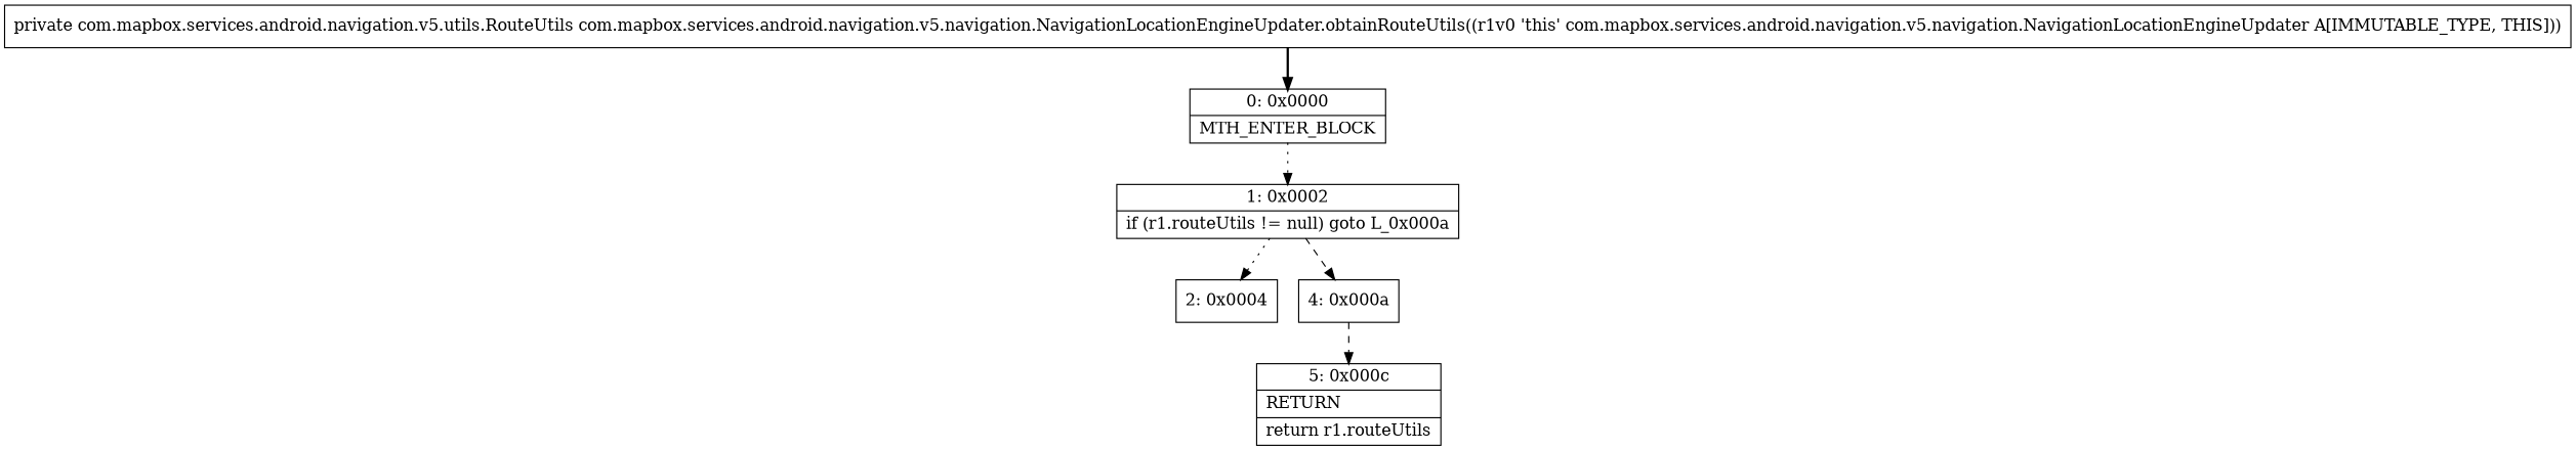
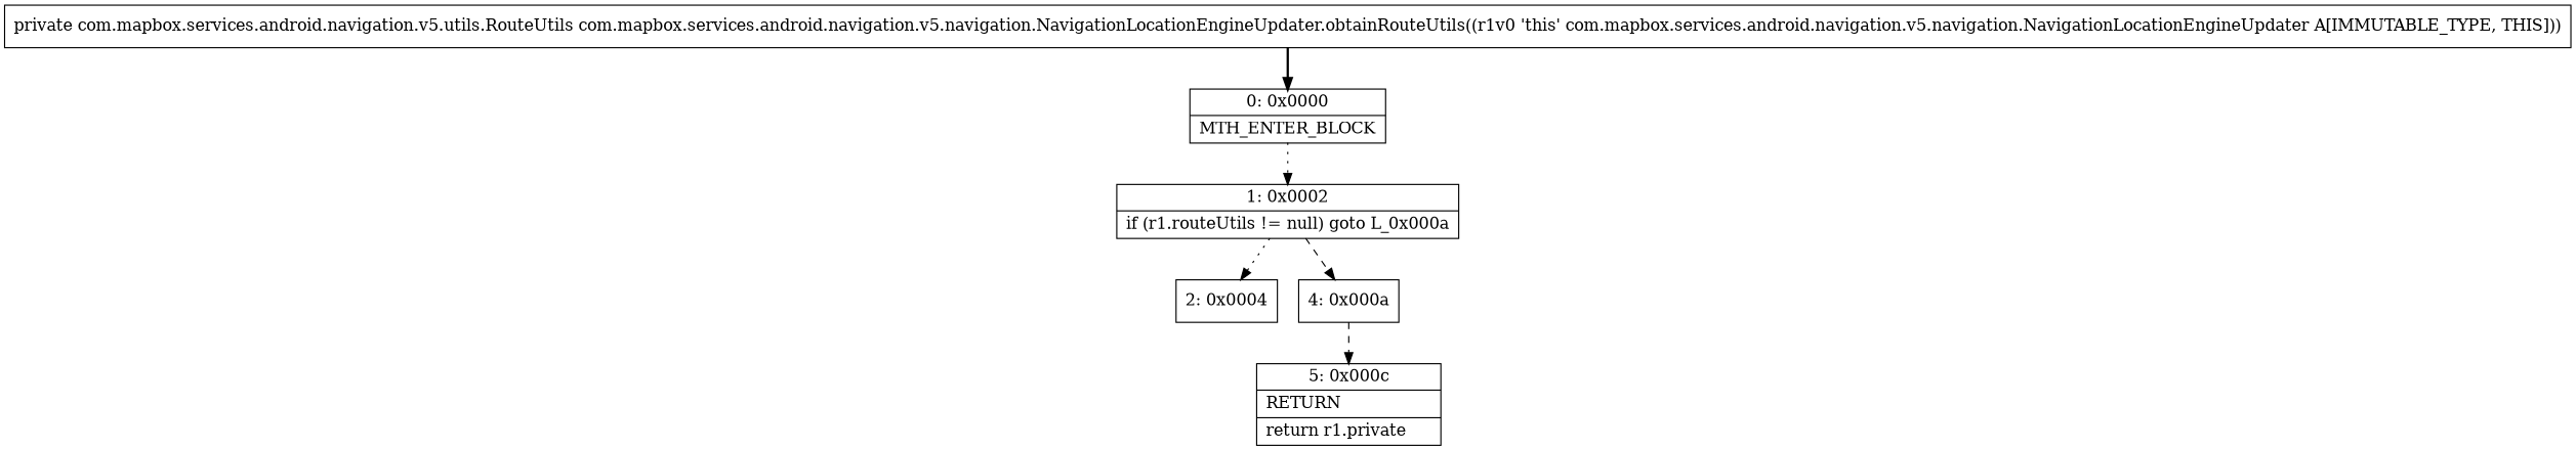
  digraph {
    node [shape=record]
    edge [style=dotted]
    n1 [label="{0\:\ 0x0000|MTH_ENTER_BLOCK\l}"]
    n2 [label="{1\:\ 0x0002|if (r1.routeUtils != null) goto L_0x000a\l}"]
    n3 [label="{2\:\ 0x0004}"]
    n4 [label="{4\:\ 0x000a}"]
-   n5 [label="{5\:\ 0x000c|RETURN\l|return r1.routeUtils\l}"]
+   n5 [label="{5\:\ 0x000c|RETURN\l|return r1.private\l}"]
    n6 [label="{private com.mapbox.services.android.navigation.v5.utils.RouteUtils com.mapbox.services.android.navigation.v5.navigation.NavigationLocationEngineUpdater.obtainRouteUtils((r1v0 'this' com.mapbox.services.android.navigation.v5.navigation.NavigationLocationEngineUpdater A[IMMUTABLE_TYPE, THIS])) }"]
    n1 -> n2
    n2 -> n3
    n2 -> n4 [style=dashed]
    n4 -> n5 [style=dashed]
    n6 -> n1 [style=bold]
  }
